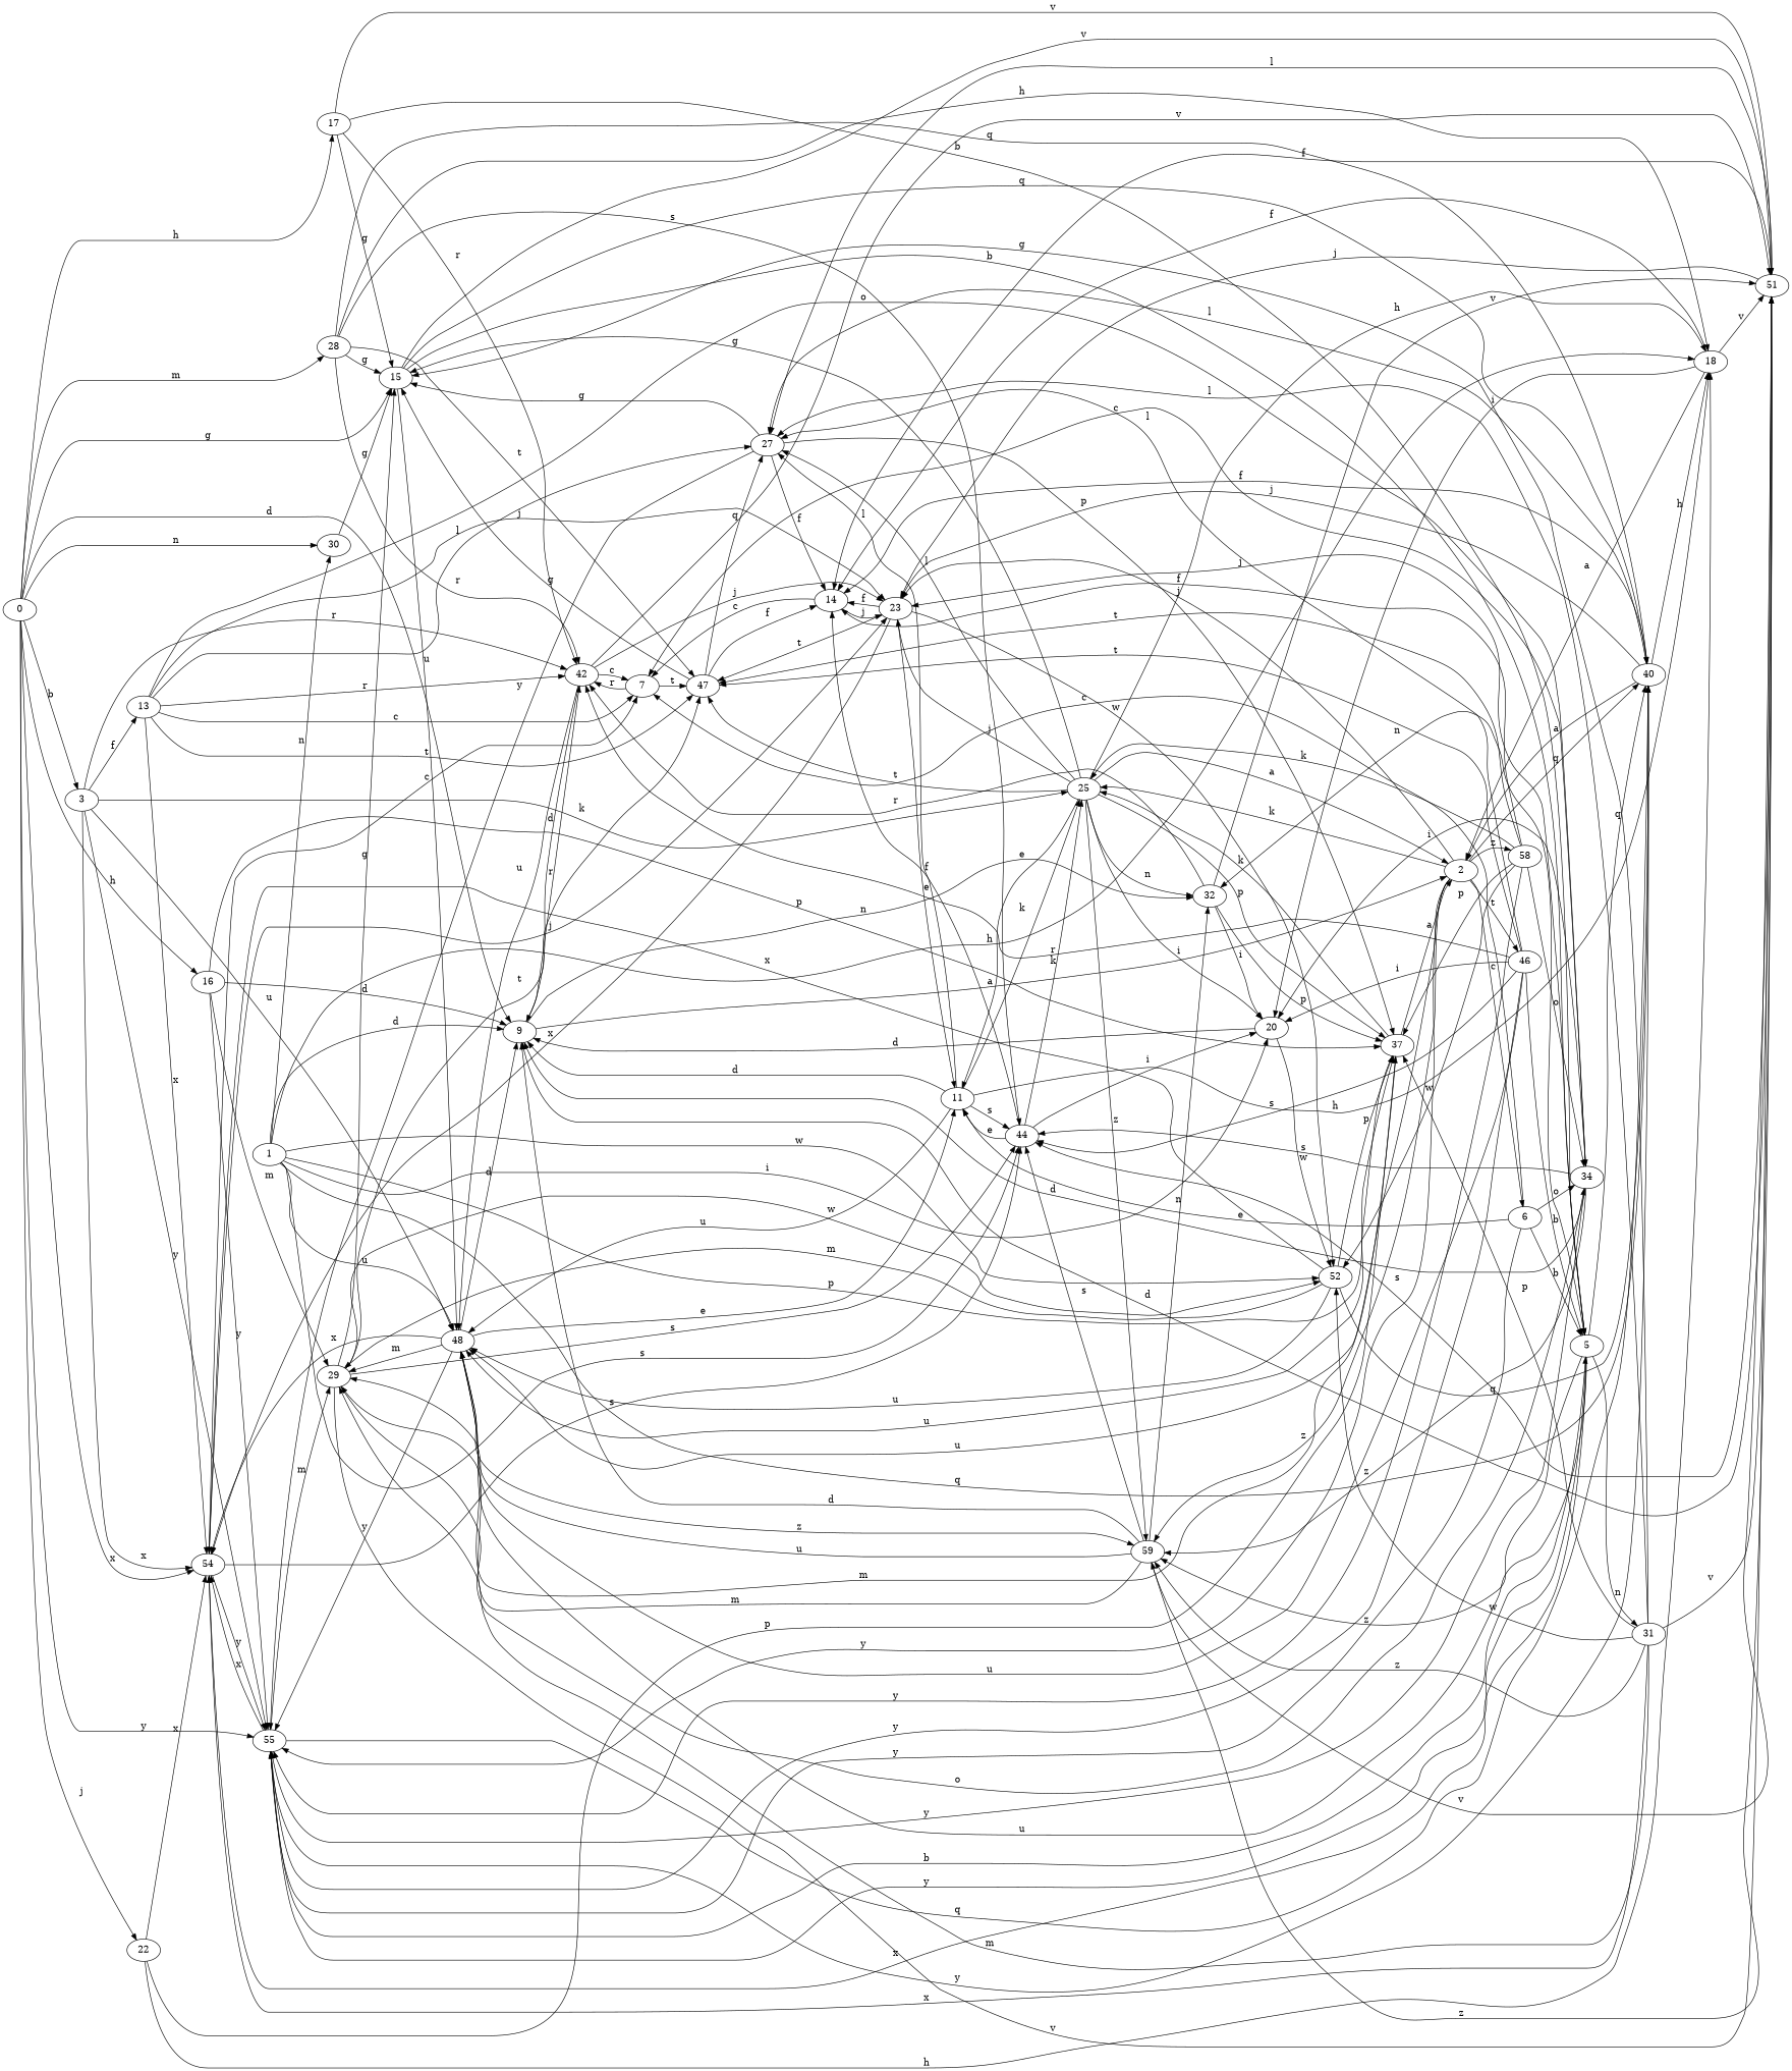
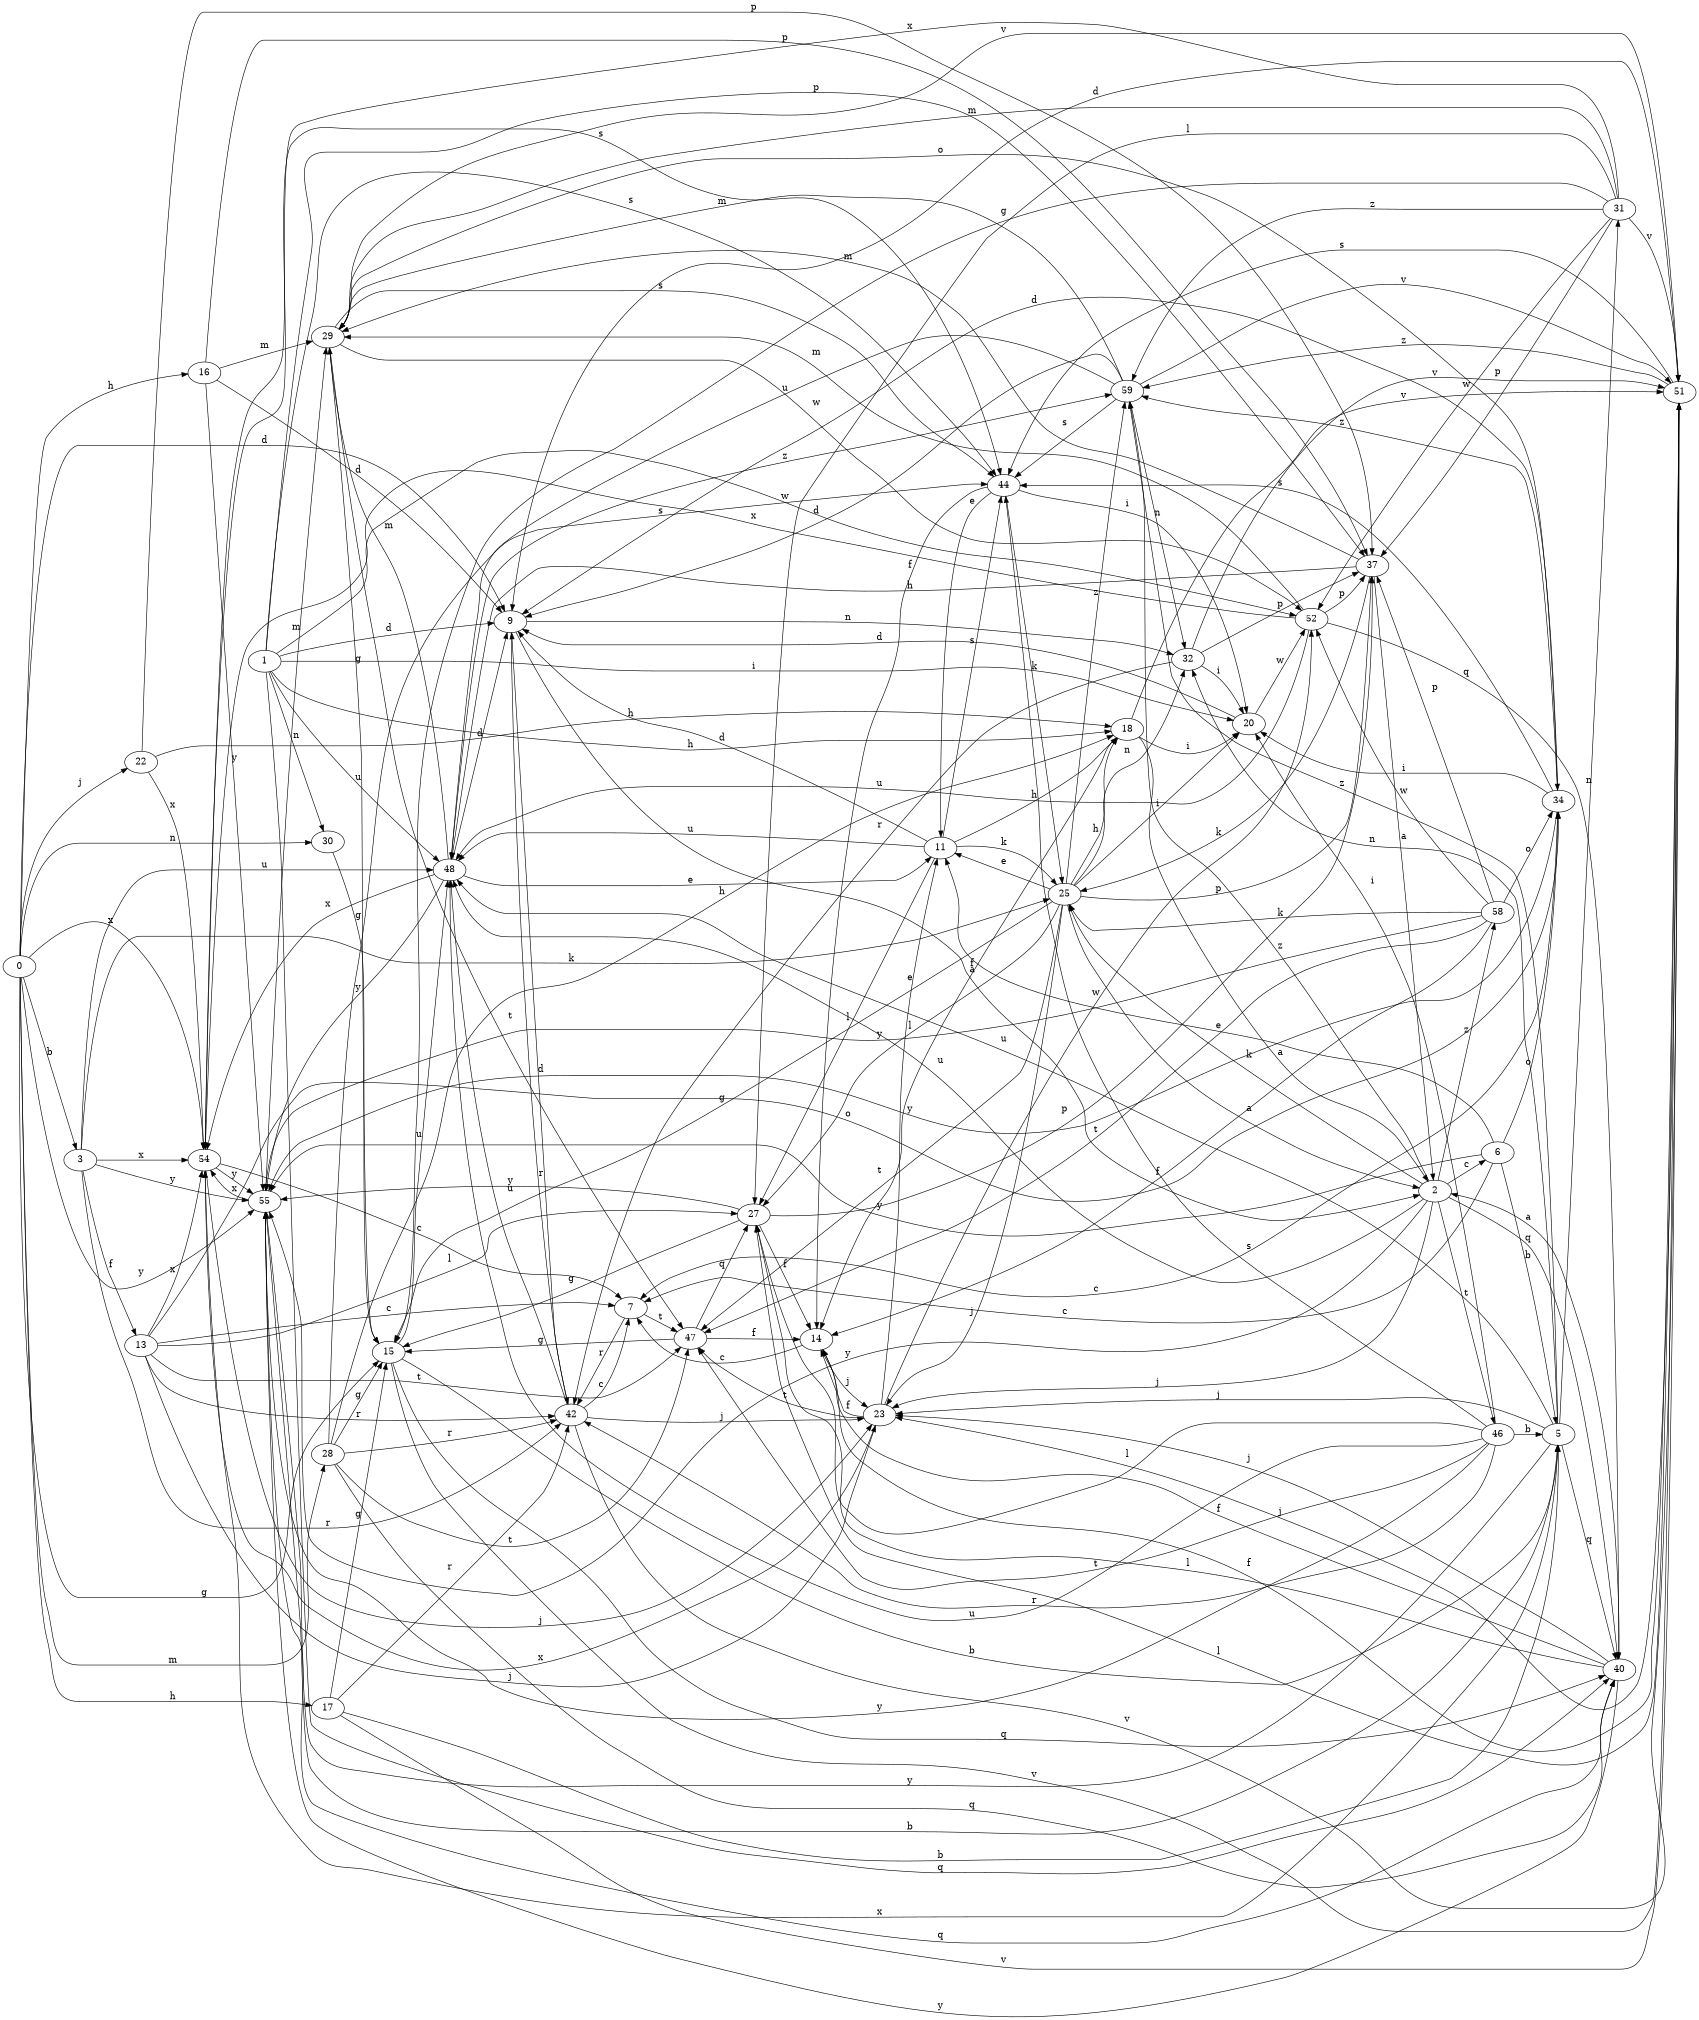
  strict digraph {
    rankdir=LR
    0
    3
    9
    15
    16
    17
    22
    28
    30
    54
    55
    48
    25
    13
    42
    2
    32
    40
    5
    51
    37
    29
    18
    44
    47
    23
    7
    1
    20
    52
    14
    27
    11
    59
    6
    46
    58
    34
    31
    0 -> 3 [label=b]
    0 -> 9 [label=d]
    0 -> 15 [label=g]
    0 -> 16 [label=h]
    0 -> 17 [label=h]
    0 -> 22 [label=j]
    0 -> 28 [label=m]
    0 -> 30 [label=n]
    0 -> 54 [label=x]
    0 -> 55 [label=y]
    3 -> 54 [label=x]
    3 -> 55 [label=y]
    3 -> 48 [label=u]
    3 -> 25 [label=k]
    3 -> 13 [label=f]
    3 -> 42 [label=r]
    9 -> 42 [label=r]
    9 -> 2 [label=a]
    9 -> 32 [label=n]
    15 -> 48 [label=u]
    15 -> 40 [label=q]
    15 -> 5 [label=b]
    15 -> 51 [label=v]
    16 -> 9 [label=d]
    16 -> 55 [label=y]
    16 -> 37 [label=p]
    16 -> 29 [label=m]
    17 -> 15 [label=g]
    17 -> 42 [label=r]
    17 -> 5 [label=b]
    17 -> 51 [label=v]
    22 -> 54 [label=x]
    22 -> 37 [label=p]
    22 -> 18 [label=h]
    28 -> 15 [label=g]
    28 -> 42 [label=r]
    28 -> 40 [label=q]
    28 -> 18 [label=h]
    28 -> 44 [label=s]
    28 -> 47 [label=t]
    30 -> 15 [label=g]
    54 -> 55 [label=y]
    54 -> 44 [label=s]
    54 -> 23 [label=j]
    54 -> 7 [label=c]
    55 -> 54 [label=x]
    55 -> 40 [label=q]
    55 -> 5 [label=b]
    55 -> 29 [label=m]
    48 -> 9 [label=d]
    48 -> 54 [label=x]
    48 -> 55 [label=y]
    48 -> 29 [label=m]
    48 -> 11 [label=e]
    48 -> 59 [label=z]
    25 -> 15 [label=g]
    25 -> 2 [label=a]
    25 -> 32 [label=n]
    25 -> 37 [label=p]
    25 -> 18 [label=h]
    25 -> 47 [label=t]
    25 -> 23 [label=j]
    25 -> 20 [label=i]
    25 -> 27 [label=l]
    25 -> 11 [label=e]
    25 -> 59 [label=z]
    13 -> 54 [label=x]
    13 -> 42 [label=r]
    13 -> 47 [label=t]
    13 -> 23 [label=j]
    13 -> 7 [label=c]
    13 -> 27 [label=l]
    13 -> 34 [label=o]
    42 -> 9 [label=d]
    42 -> 48 [label=u]
    42 -> 51 [label=v]
    42 -> 23 [label=j]
    42 -> 7 [label=c]
    2 -> 55 [label=y]
    2 -> 48 [label=u]
    2 -> 25 [label=k]
    2 -> 40 [label=q]
    2 -> 23 [label=j]
    2 -> 59 [label=z]
    2 -> 6 [label=c]
    2 -> 46 [label=t]
    2 -> 58 [label=z]
    32 -> 42 [label=r]
    32 -> 51 [label=v]
    32 -> 37 [label=p]
    32 -> 20 [label=i]
    40 -> 55 [label=y]
    40 -> 2 [label=a]
-   40 -> 18 [label=h]
    40 -> 23 [label=j]
    40 -> 14 [label=f]
    40 -> 27 [label=l]
    5 -> 54 [label=x]
    5 -> 55 [label=y]
    5 -> 48 [label=u]
    5 -> 32 [label=n]
    5 -> 40 [label=q]
    5 -> 23 [label=j]
    5 -> 59 [label=z]
    5 -> 31 [label=n]
    51 -> 9 [label=d]
    51 -> 44 [label=s]
    51 -> 23 [label=j]
    51 -> 14 [label=f]
    51 -> 27 [label=l]
    51 -> 59 [label=z]
-   37 -> 48 [label=u]
+   37 -> 48 [label=h]
    37 -> 25 [label=k]
    37 -> 2 [label=a]
    37 -> 29 [label=m]
    29 -> 15 [label=g]
    29 -> 51 [label=v]
    29 -> 44 [label=s]
    29 -> 47 [label=t]
    29 -> 52 [label=w]
    29 -> 34 [label=o]
    18 -> 2 [label=a]
    18 -> 51 [label=v]
    18 -> 20 [label=i]
    18 -> 14 [label=f]
    44 -> 25 [label=k]
    44 -> 20 [label=i]
    44 -> 14 [label=f]
    44 -> 11 [label=e]
    47 -> 15 [label=g]
    47 -> 14 [label=f]
    47 -> 27 [label=q]
    23 -> 54 [label=x]
    23 -> 47 [label=t]
    23 -> 52 [label=w]
    23 -> 14 [label=f]
    23 -> 11 [label=e]
    7 -> 42 [label=r]
    7 -> 47 [label=t]
    1 -> 9 [label=d]
    1 -> 30 [label=n]
    1 -> 48 [label=u]
    1 -> 40 [label=q]
    1 -> 37 [label=p]
    1 -> 18 [label=h]
    1 -> 44 [label=s]
    1 -> 20 [label=i]
    1 -> 52 [label=w]
    20 -> 9 [label=d]
    20 -> 52 [label=w]
    52 -> 54 [label=x]
    52 -> 48 [label=u]
    52 -> 40 [label=q]
    52 -> 37 [label=p]
    52 -> 29 [label=m]
    14 -> 23 [label=j]
    14 -> 7 [label=c]
    27 -> 15 [label=g]
    27 -> 55 [label=y]
    27 -> 37 [label=p]
    27 -> 14 [label=f]
    11 -> 9 [label=d]
    11 -> 48 [label=u]
    11 -> 25 [label=k]
    11 -> 18 [label=h]
    11 -> 44 [label=s]
    11 -> 27 [label=l]
    59 -> 9 [label=d]
    59 -> 48 [label=u]
    59 -> 32 [label=n]
    59 -> 51 [label=v]
    59 -> 29 [label=m]
    59 -> 44 [label=s]
    6 -> 55 [label=y]
    6 -> 5 [label=b]
    6 -> 7 [label=c]
    6 -> 11 [label=e]
    6 -> 34 [label=o]
    46 -> 55 [label=y]
    46 -> 48 [label=u]
    46 -> 42 [label=r]
    46 -> 5 [label=b]
    46 -> 44 [label=s]
    46 -> 47 [label=t]
    46 -> 20 [label=i]
    46 -> 27 [label=l]
    58 -> 55 [label=y]
    58 -> 25 [label=k]
    58 -> 37 [label=p]
    58 -> 47 [label=t]
    58 -> 52 [label=w]
    58 -> 14 [label=f]
    58 -> 34 [label=o]
    34 -> 9 [label=d]
    34 -> 55 [label=y]
    34 -> 44 [label=s]
    34 -> 7 [label=c]
    34 -> 20 [label=i]
    34 -> 59 [label=z]
    31 -> 15 [label=g]
    31 -> 54 [label=x]
    31 -> 51 [label=v]
    31 -> 37 [label=p]
    31 -> 29 [label=m]
    31 -> 52 [label=w]
    31 -> 27 [label=l]
    31 -> 59 [label=z]
  }
